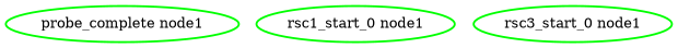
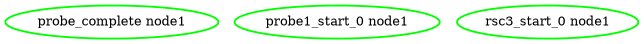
  digraph {
    node [color=green fontcolor=black style=bold]
    "probe_complete node1"
-   "rsc1_start_0 node1"
+   "rsc1_start_0 node1" [label="probe1_start_0 node1"]
    "rsc3_start_0 node1"
  }
